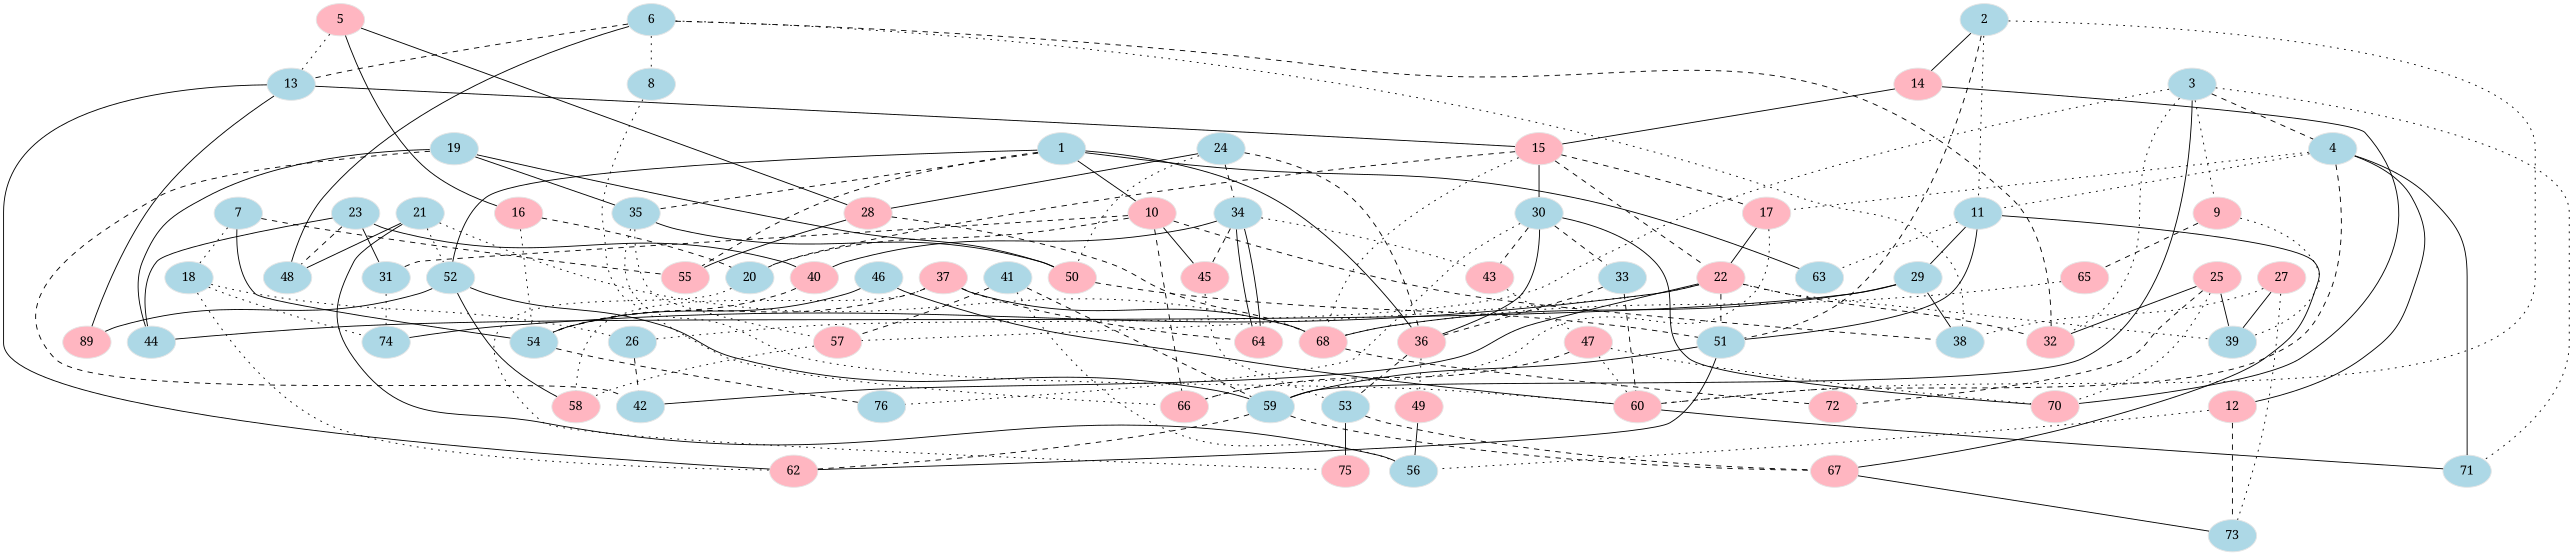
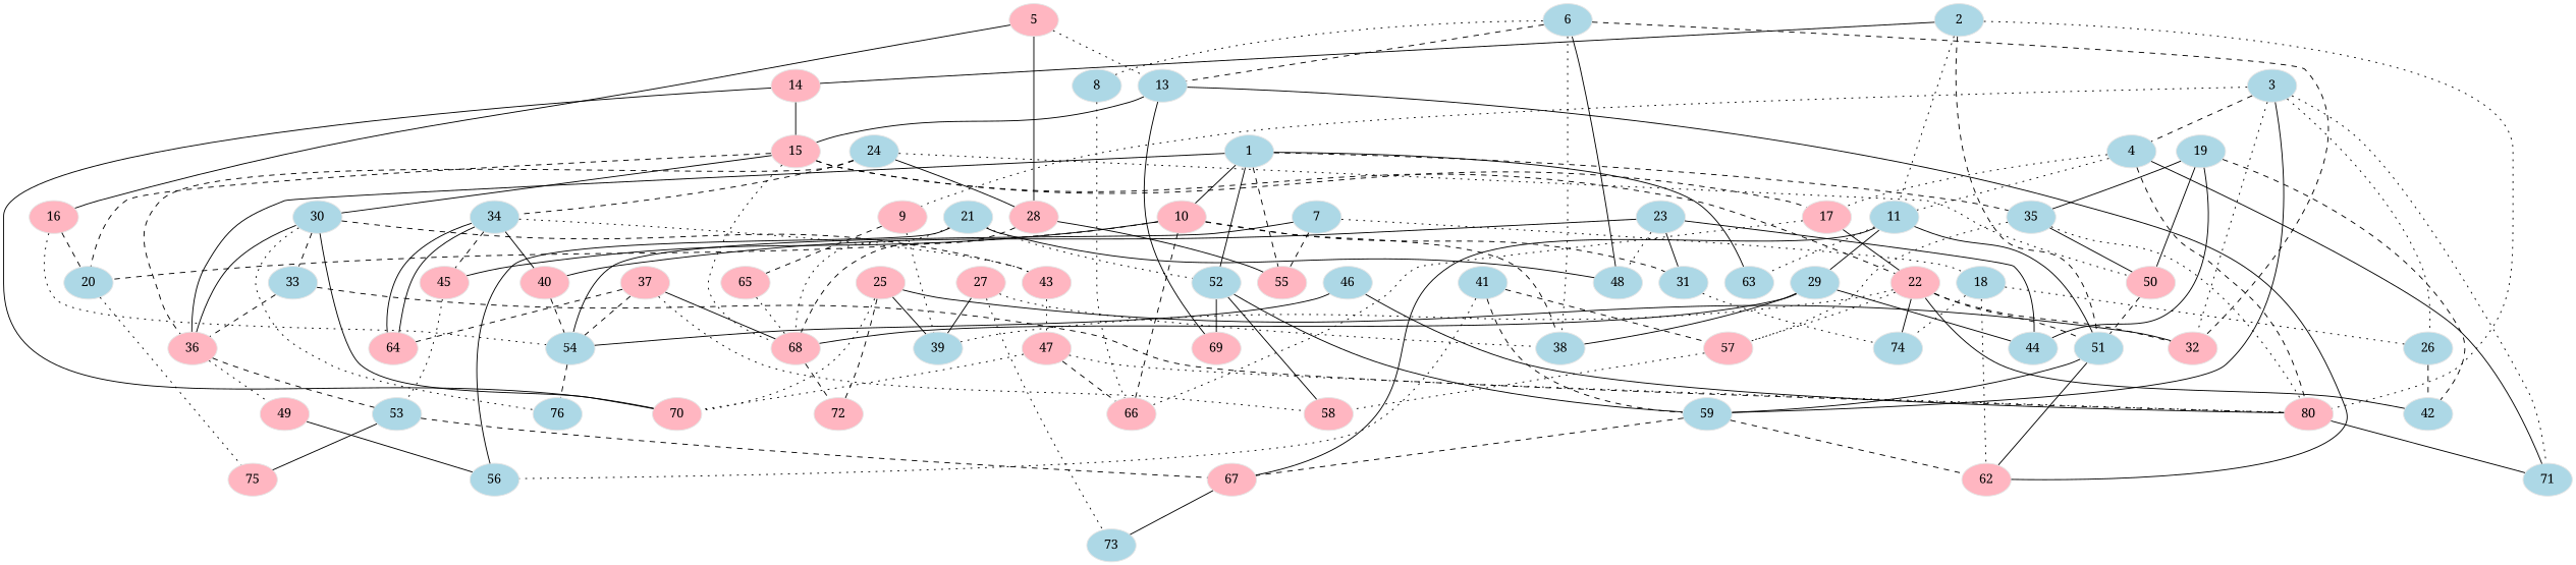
  graph {
    fontname="Noto Serif"
    node [color=gray90 fillcolor=lightblue fontname="Noto Serif" style=filled]
    edge [fontname="Noto Serif" style=solid]
    10 [fillcolor=lightpink]
    1
    35
    36 [fillcolor=lightpink]
    52
    55 [fillcolor=lightpink]
    63
    38
    66 [fillcolor=lightpink]
    20
    31
    45 [fillcolor=lightpink]
-   60 [fillcolor=lightpink]
+   60 [fillcolor=lightpink label=80]
    50 [fillcolor=lightpink]
    57 [fillcolor=lightpink]
    49 [fillcolor=lightpink]
    53
    59
-   69 [fillcolor=lightpink label=89]
+   69 [fillcolor=lightpink]
    58 [fillcolor=lightpink]
    2
    11
    14 [fillcolor=lightpink]
    51
    29
    67 [fillcolor=lightpink]
    15 [fillcolor=lightpink]
    70 [fillcolor=lightpink]
    62 [fillcolor=lightpink]
    71
    3
    4
    9 [fillcolor=lightpink]
    26
    32 [fillcolor=lightpink]
-   12 [fillcolor=lightpink]
    17 [fillcolor=lightpink]
    39
    65 [fillcolor=lightpink]
    42
    56
    73
    22 [fillcolor=lightpink]
    5 [fillcolor=lightpink]
    13
    16 [fillcolor=lightpink]
    28 [fillcolor=lightpink]
    54
    68 [fillcolor=lightpink]
    6
    8
    48
    7
    18
    74
    76
    75 [fillcolor=lightpink]
    44
    30
    33
    43 [fillcolor=lightpink]
    72 [fillcolor=lightpink]
    19
    21
    23
    40 [fillcolor=lightpink]
    24
    34
    64 [fillcolor=lightpink]
    25 [fillcolor=lightpink]
    27 [fillcolor=lightpink]
    47 [fillcolor=lightpink]
    37 [fillcolor=lightpink]
    41
    46
    10 -- 38 [style=dashed]
    10 -- 66 [style=dashed]
    10 -- 20 [style=dashed]
    10 -- 31 [style=dashed]
    10 -- 45
    1 -- 10
    1 -- 35 [style=dashed]
    1 -- 36
    1 -- 52
    1 -- 55 [style=dashed]
    1 -- 63
    35 -- 60 [style=dotted]
    35 -- 50
    35 -- 57 [style=dotted]
    36 -- 49 [style=dotted]
    36 -- 53 [style=dashed]
    52 -- 59
    52 -- 69
    52 -- 58
    20 -- 75 [style=dotted]
    31 -- 74 [style=dotted]
    45 -- 53 [style=dotted]
    60 -- 71
    50 -- 51 [style=dashed]
    57 -- 58 [style=dotted]
    49 -- 56
    53 -- 67 [style=dashed]
    53 -- 75
    59 -- 67 [style=dashed]
    59 -- 62 [style=dashed]
    2 -- 60 [style=dotted]
    2 -- 11 [style=dotted]
    2 -- 14
    2 -- 51 [style=dashed]
    11 -- 63 [style=dotted]
    11 -- 51
    11 -- 29
    11 -- 67
    14 -- 15
    14 -- 70
    51 -- 59
    51 -- 62
    29 -- 38
    29 -- 68
    29 -- 44
    67 -- 73
    15 -- 20 [style=dashed]
    15 -- 17 [style=dashed]
    15 -- 22 [style=dashed]
    15 -- 68 [style=dotted]
    15 -- 30
    3 -- 59
    3 -- 71 [style=dotted]
    3 -- 4 [style=dashed]
    3 -- 9 [style=dotted]
    3 -- 26 [style=dotted]
    3 -- 32 [style=dotted]
    4 -- 60 [style=dashed]
    4 -- 11 [style=dotted]
    4 -- 71
-   4 -- 12
    4 -- 17 [style=dotted]
    9 -- 39 [style=dotted]
    9 -- 65 [style=dashed]
    26 -- 42 [style=dashed]
-   12 -- 56 [style=dotted]
-   12 -- 73 [style=dashed]
    17 -- 66 [style=dotted]
    17 -- 22
    65 -- 68 [style=dotted]
    22 -- 57 [style=dotted]
    22 -- 51 [style=dashed]
    22 -- 32 [style=dashed]
    22 -- 39 [style=dotted]
    22 -- 42
    22 -- 74
    5 -- 13 [style=dotted]
    5 -- 16
    5 -- 28
    13 -- 69
    13 -- 15
    13 -- 62
    16 -- 20 [style=dashed]
    16 -- 54 [style=dotted]
    28 -- 55
    28 -- 68 [style=dashed]
    54 -- 76 [style=dashed]
    68 -- 72 [style=dashed]
    6 -- 38 [style=dotted]
    6 -- 32 [style=dashed]
    6 -- 13 [style=dashed]
    6 -- 8 [style=dotted]
    6 -- 48
    8 -- 66 [style=dotted]
    7 -- 55 [style=dashed]
    7 -- 54
    7 -- 18 [style=dotted]
    18 -- 62 [style=dotted]
    18 -- 26 [style=dotted]
    18 -- 74 [style=dotted]
    30 -- 36
    30 -- 70
    30 -- 76 [style=dotted]
    30 -- 33 [style=dashed]
    30 -- 43 [style=dashed]
    33 -- 36 [style=dashed]
    33 -- 60 [style=dashed]
    43 -- 47 [style=dotted]
    19 -- 35
    19 -- 50
    19 -- 42 [style=dashed]
    19 -- 44
    21 -- 52 [style=dotted]
    21 -- 56
    21 -- 68 [style=dotted]
    21 -- 48
    23 -- 31
-   23 -- 48 [style=dashed]
+   23 -- 48 [style=dotted]
    23 -- 44
    23 -- 40
    40 -- 54 [style=dashed]
    24 -- 36 [style=dashed]
    24 -- 50 [style=dotted]
    24 -- 28
    24 -- 34 [style=dashed]
    34 -- 45 [style=dashed]
    34 -- 43 [style=dotted]
    34 -- 40
    34 -- 64
    34 -- 64
    25 -- 70 [style=dotted]
    25 -- 32
    25 -- 39
    25 -- 72 [style=dashed]
    27 -- 38 [style=dotted]
    27 -- 39
    27 -- 73 [style=dotted]
    47 -- 66 [style=dashed]
    47 -- 60 [style=dotted]
    47 -- 70 [style=dotted]
    37 -- 58 [style=dotted]
    37 -- 54 [style=dashed]
    37 -- 68
    37 -- 64 [style=dashed]
    41 -- 57 [style=dashed]
    41 -- 59 [style=dashed]
    41 -- 56 [style=dotted]
    46 -- 60
    46 -- 54
  }
